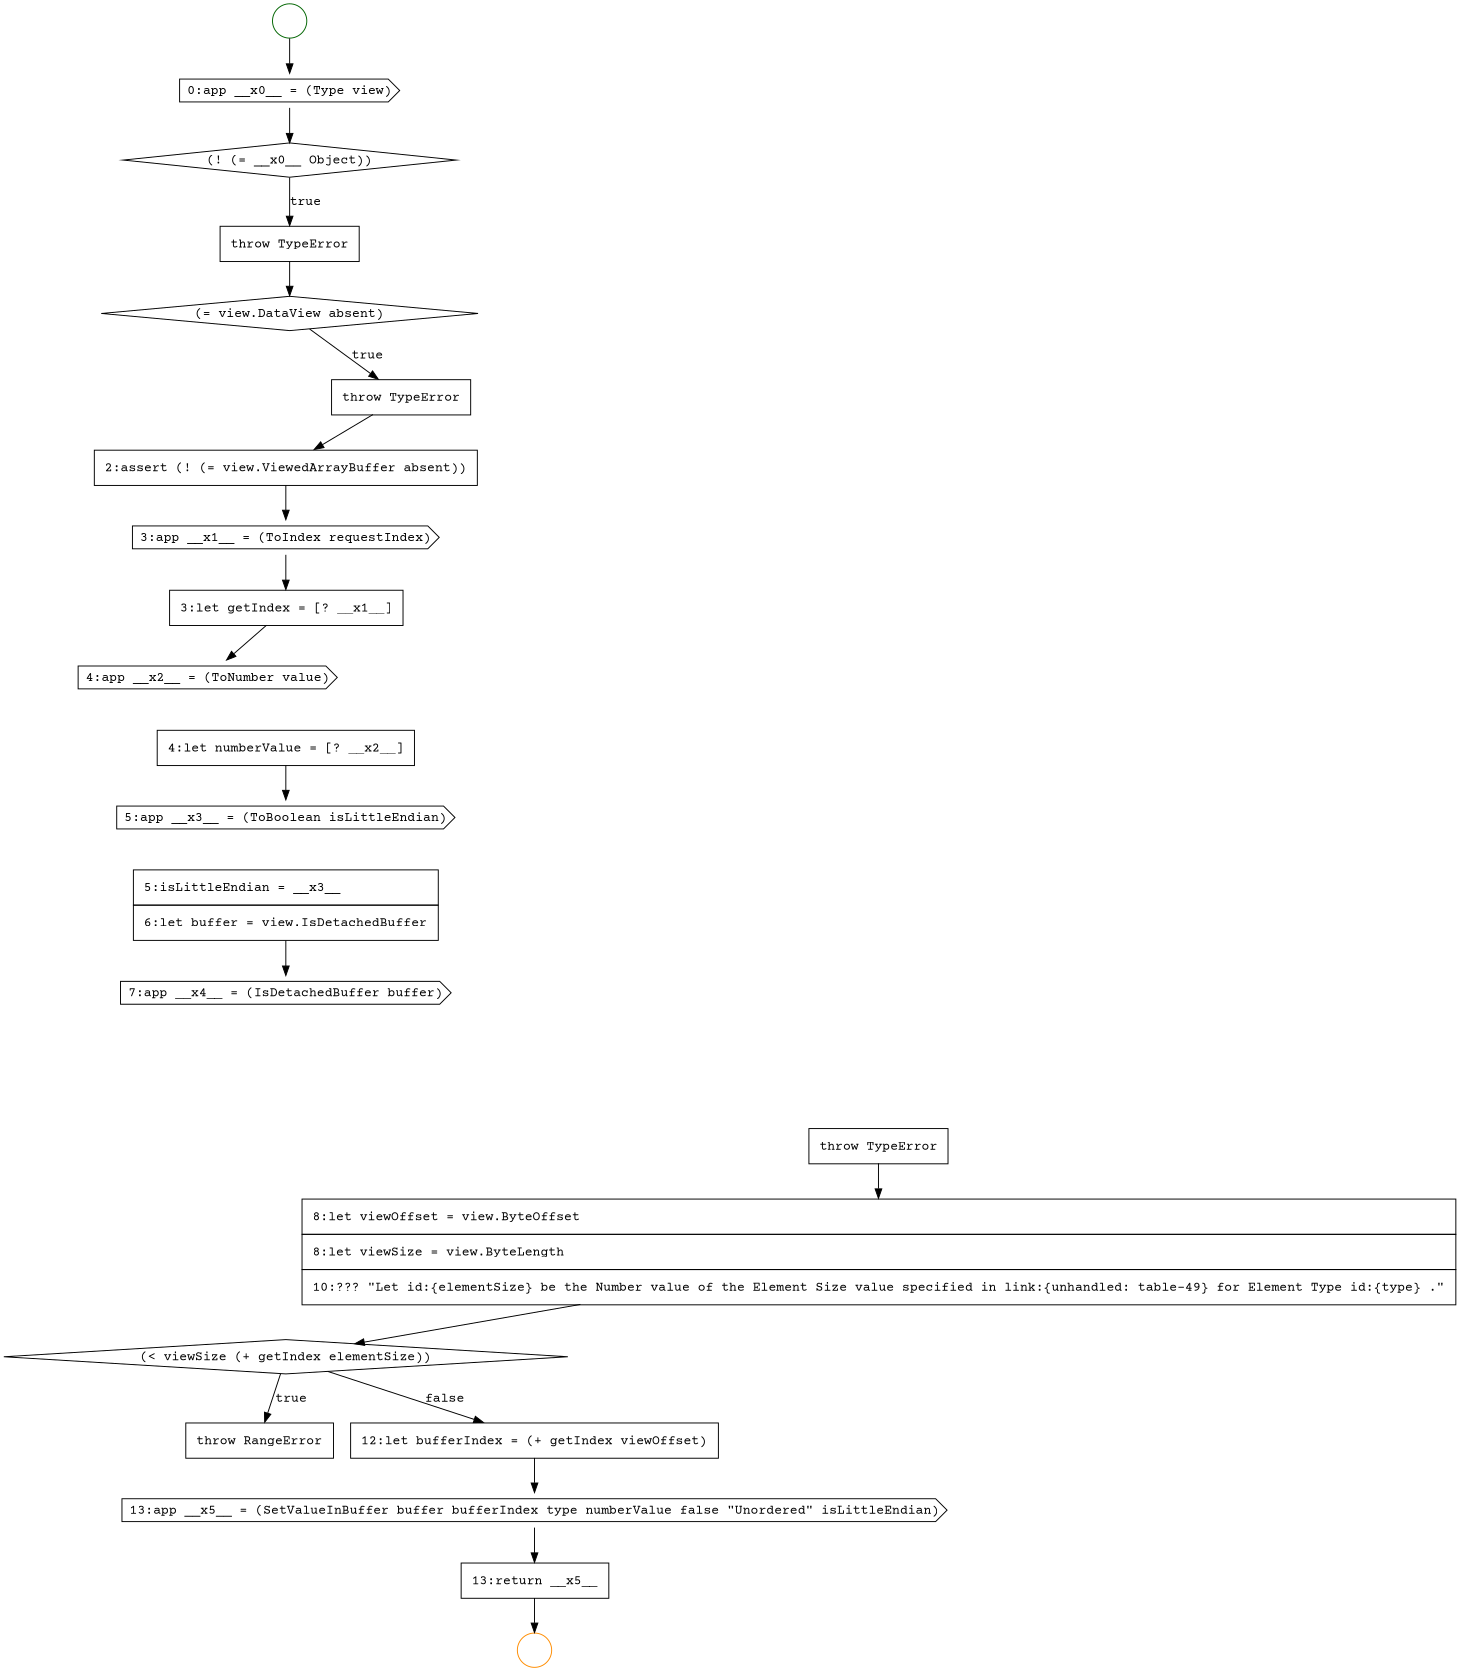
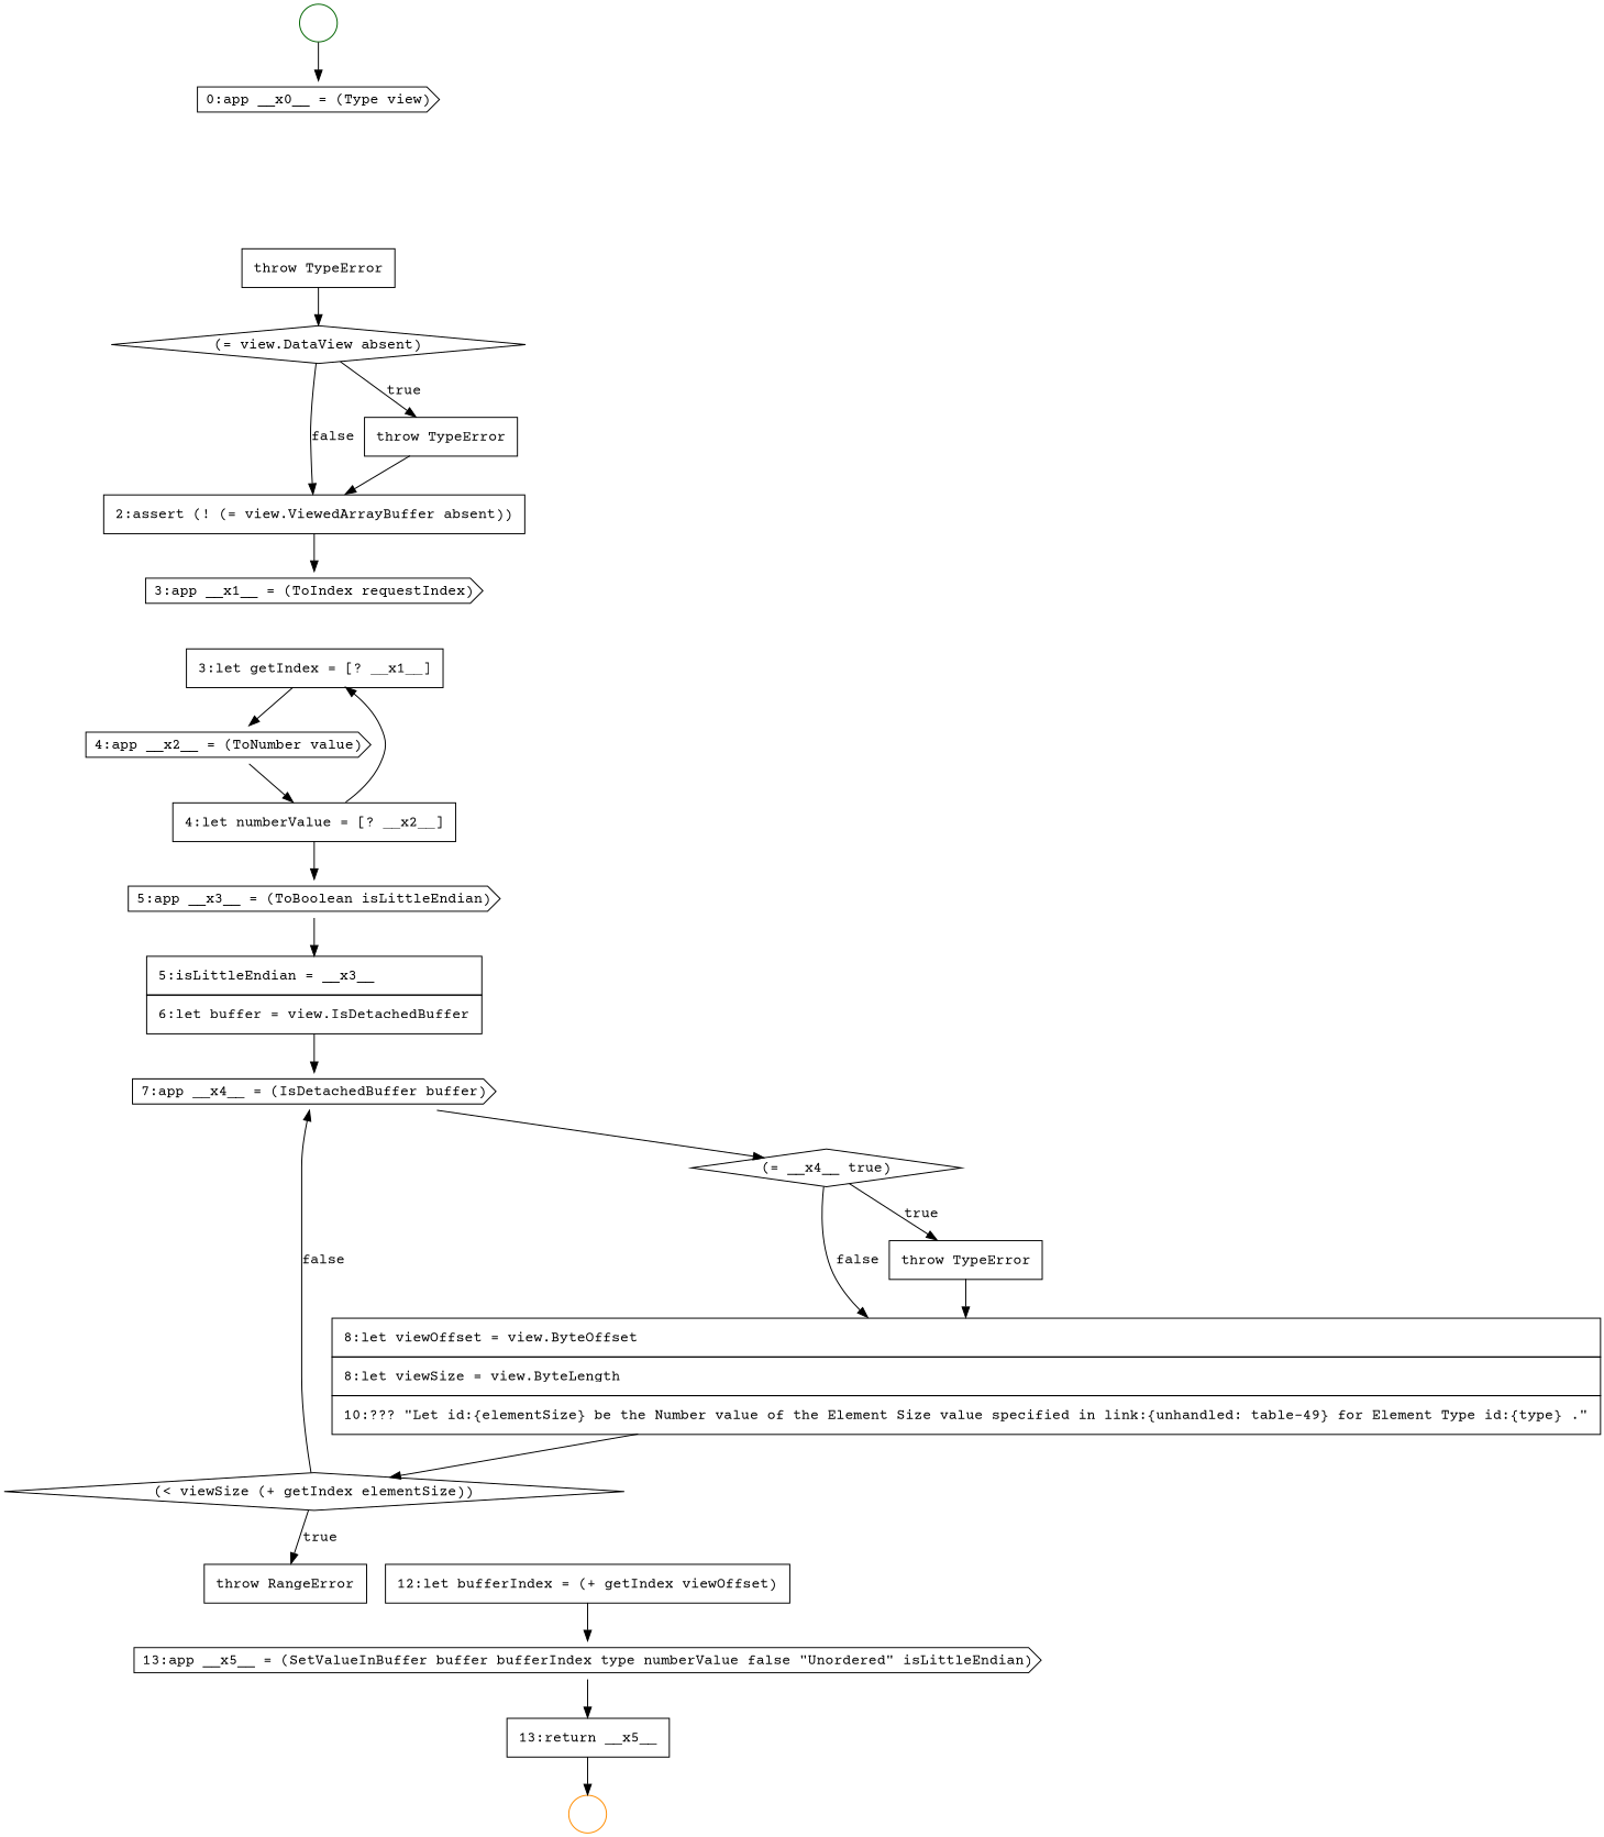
  digraph {
    fontname="Courier Prime"
    node [color=black fillcolor=white fontname="Courier Prime" shape=none style=filled]
    edge [color=black fontname="Courier Prime"]
    n1 [label=<<font color="black">     <table border="0" cellborder="1" cellspacing="0" cellpadding="10">       <tr><td align="left">2:assert (! (= view.ViewedArrayBuffer absent))</td></tr>     </table>   </font>> margin=0]
    n2 [label=<<font color="black">3:app __x1__ = (ToIndex requestIndex)</font>> shape=cds]
    n3 [label=<<font color="black">     <table border="0" cellborder="1" cellspacing="0" cellpadding="10">       <tr><td align="left">3:let getIndex = [? __x1__]</td></tr>     </table>   </font>> margin=0]
    n4 [label=<<font color="black">(&lt; viewSize (+ getIndex elementSize))</font>> shape=diamond]
    n5 [label=<<font color="black">     <table border="0" cellborder="1" cellspacing="0" cellpadding="10">       <tr><td align="left">throw RangeError</td></tr>     </table>   </font>> margin=0]
    n6 [label=<<font color="black">     <table border="0" cellborder="1" cellspacing="0" cellpadding="10">       <tr><td align="left">12:let bufferIndex = (+ getIndex viewOffset)</td></tr>     </table>   </font>> margin=0]
    n7 [label=<<font color="black">13:app __x5__ = (SetValueInBuffer buffer bufferIndex type numberValue false &quot;Unordered&quot; isLittleEndian)</font>> shape=cds]
-   n8 [label=<<font color="black">(! (= __x0__ Object))</font>> shape=diamond]
    n9 [label=<<font color="black">     <table border="0" cellborder="1" cellspacing="0" cellpadding="10">       <tr><td align="left">throw TypeError</td></tr>     </table>   </font>> margin=0]
    n10 [label=<<font color="black">(= view.DataView absent)</font>> shape=diamond]
    n11 [label=<<font color="black">     <table border="0" cellborder="1" cellspacing="0" cellpadding="10">       <tr><td align="left">throw TypeError</td></tr>     </table>   </font>> margin=0]
    n12 [label=<<font color="black">7:app __x4__ = (IsDetachedBuffer buffer)</font>> shape=cds]
+   n13 [label=<<font color="black">(= __x4__ true)</font>> shape=diamond]
    n14 [label=<<font color="black">     <table border="0" cellborder="1" cellspacing="0" cellpadding="10">       <tr><td align="left">8:let viewOffset = view.ByteOffset</td></tr>       <tr><td align="left">8:let viewSize = view.ByteLength</td></tr>       <tr><td align="left">10:??? &quot;Let id:{elementSize} be the Number value of the Element Size value specified in link:{unhandled: table-49} for Element Type id:{type} .&quot;</td></tr>     </table>   </font>> margin=0]
    n15 [label=<<font color="black">     <table border="0" cellborder="1" cellspacing="0" cellpadding="10">       <tr><td align="left">throw TypeError</td></tr>     </table>   </font>> margin=0]
    n16 [label=<<font color="black">     <table border="0" cellborder="1" cellspacing="0" cellpadding="10">       <tr><td align="left">4:let numberValue = [? __x2__]</td></tr>     </table>   </font>> margin=0]
    n17 [label=<<font color="black">5:app __x3__ = (ToBoolean isLittleEndian)</font>> shape=cds]
    n18 [label=<<font color="black">     <table border="0" cellborder="1" cellspacing="0" cellpadding="10">       <tr><td align="left">5:isLittleEndian = __x3__</td></tr>       <tr><td align="left">6:let buffer = view.IsDetachedBuffer</td></tr>     </table>   </font>> margin=0]
    n19 [label=<<font color="black">4:app __x2__ = (ToNumber value)</font>> shape=cds]
    n20 [color=darkgreen label=" " shape=circle]
    n21 [label=<<font color="black">0:app __x0__ = (Type view)</font>> shape=cds]
    n22 [label=<<font color="black">     <table border="0" cellborder="1" cellspacing="0" cellpadding="10">       <tr><td align="left">13:return __x5__</td></tr>     </table>   </font>> margin=0]
    n23 [color=darkorange label=" " shape=circle]
    n1 -> n2
-   n2 -> n3
+   n16 -> n3
    n3 -> n19
    n4 -> n5 [label=<<font color="black">true</font>>]
-   n4 -> n6 [label=<<font color="black">false</font>>]
+   n4 -> n12 [label=<<font color="black">false</font>>]
    n6 -> n7
    n7 -> n22
-   n8 -> n9 [label=<<font color="black">true</font>>]
    n9 -> n10
+   n10 -> n1 [label=<<font color="black">false</font>>]
    n10 -> n11 [label=<<font color="black">true</font>>]
    n11 -> n1
+   n12 -> n13
+   n13 -> n14 [label=<<font color="black">false</font>>]
+   n13 -> n15 [label=<<font color="black">true</font>>]
    n14 -> n4
    n15 -> n14
    n16 -> n17
+   n17 -> n18
    n18 -> n12
+   n19 -> n16
    n20 -> n21
-   n21 -> n8
    n22 -> n23
  }
